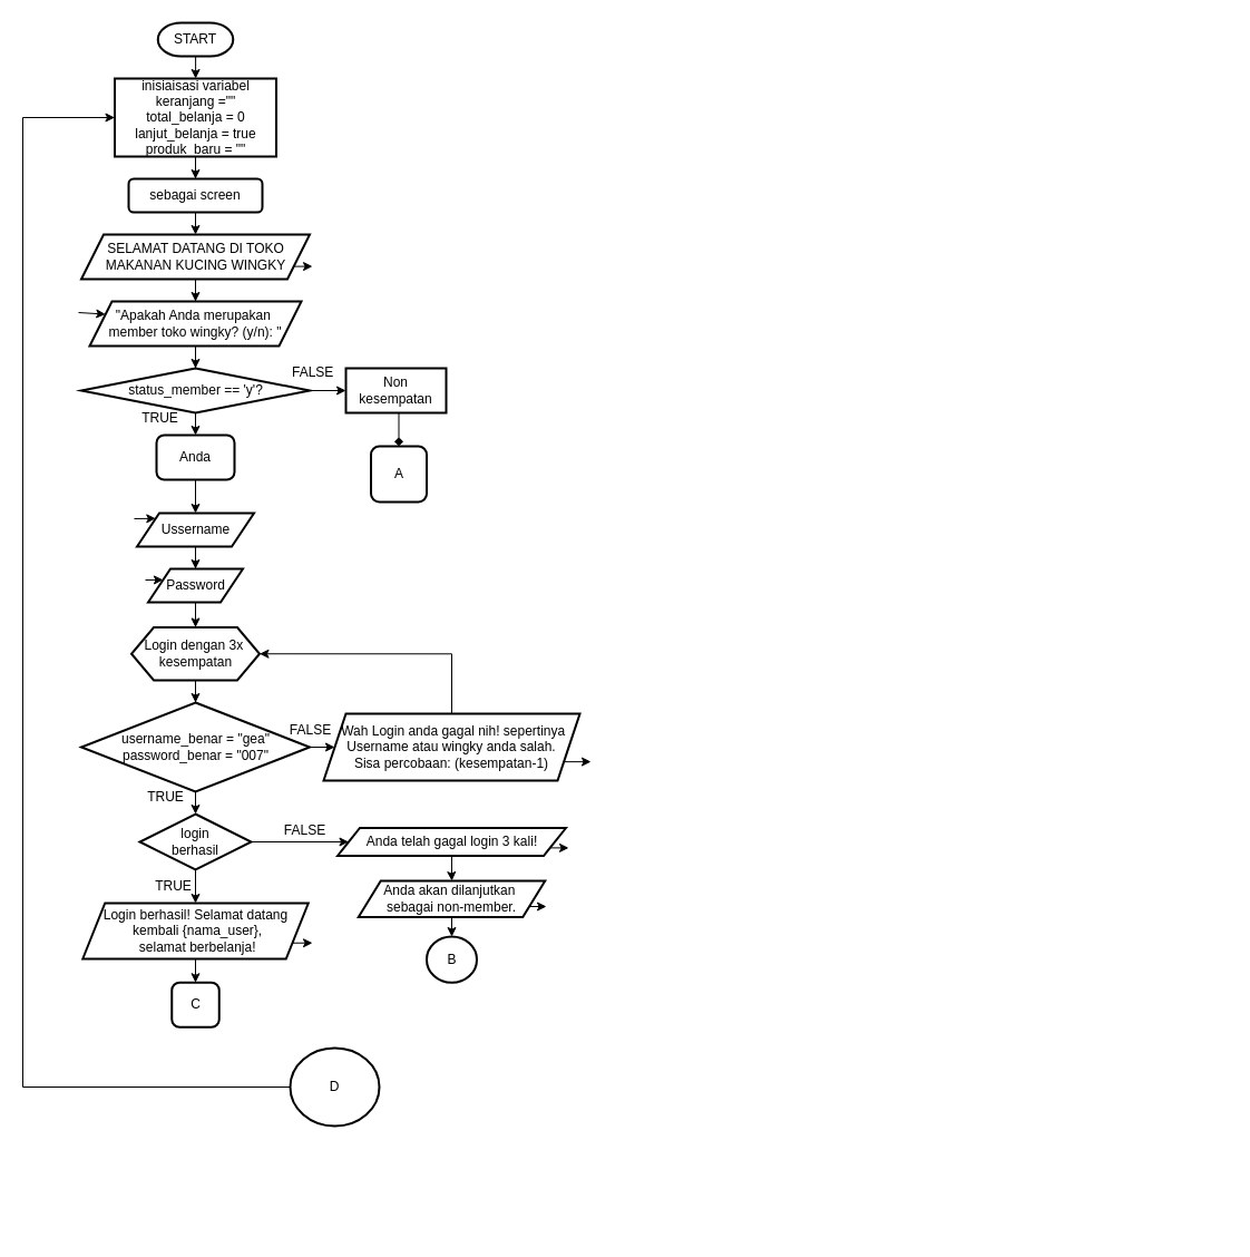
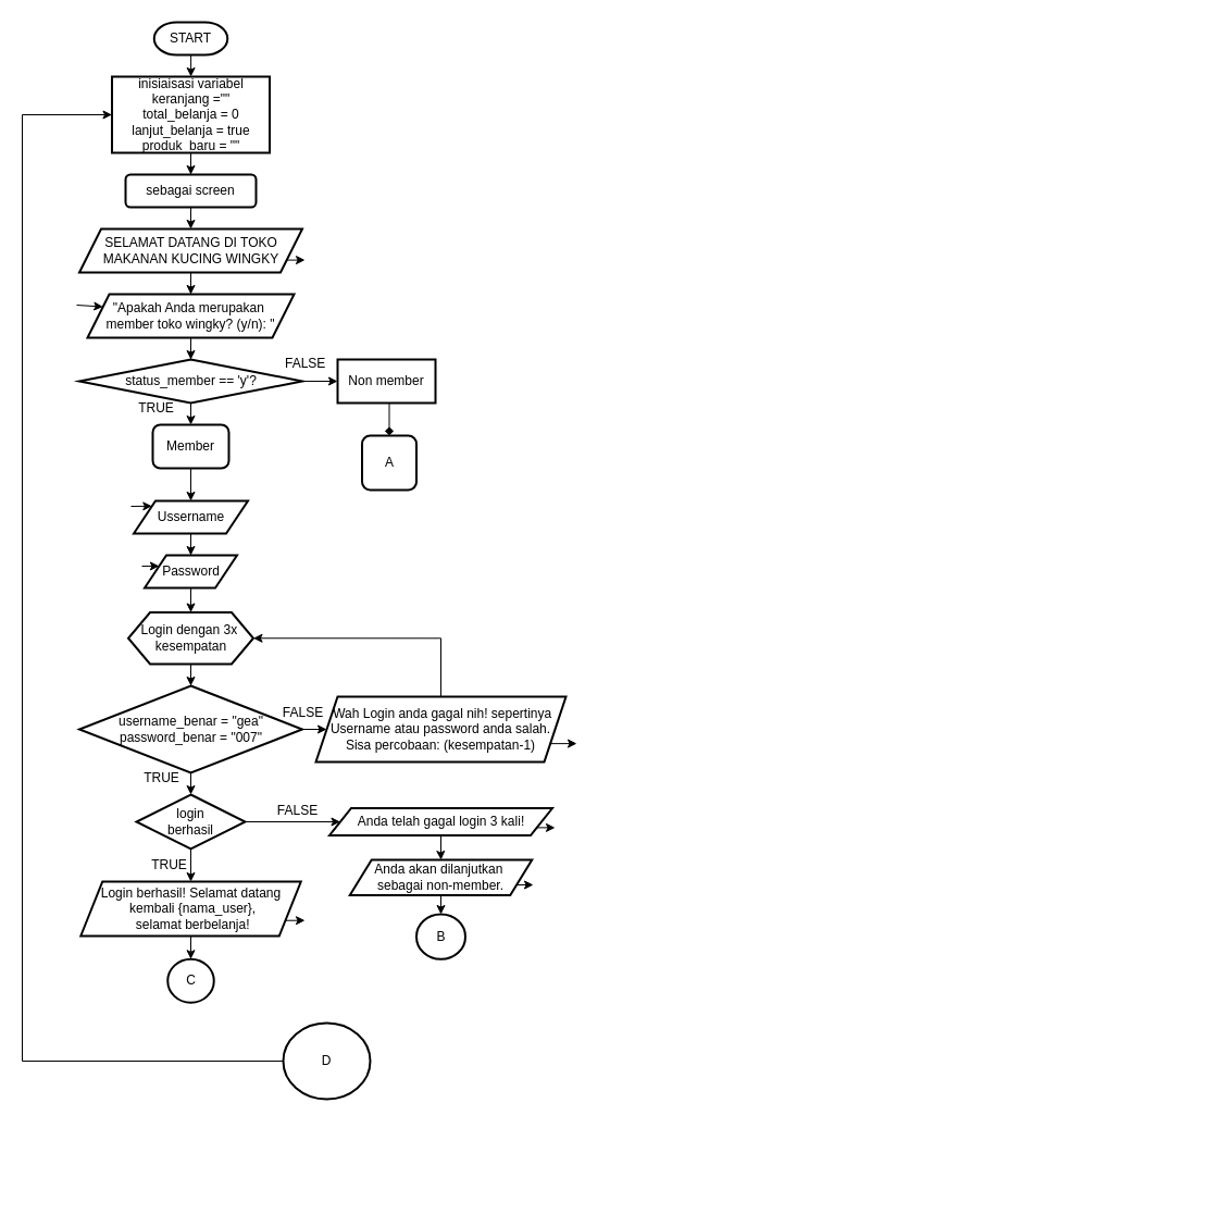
  <mxCell id="0" />
  <mxCell id="1" parent="0" />
  <mxCell id="2" value="" style="edgeStyle=orthogonalEdgeStyle;rounded=0;orthogonalLoop=1;jettySize=auto;html=1;" edge="1" parent="1" source="3" target="5"><mxGeometry relative="1" as="geometry" /></mxCell>
  <mxCell id="3" value="START" style="strokeWidth=2;html=1;shape=mxgraph.flowchart.terminator;whiteSpace=wrap;" vertex="1" parent="1"><mxGeometry x="141.26" y="20" width="67.5" height="30" as="geometry" /></mxCell>
  <mxCell id="4" value="" style="edgeStyle=orthogonalEdgeStyle;rounded=0;orthogonalLoop=1;jettySize=auto;html=1;" edge="1" parent="1" source="5" target="7"><mxGeometry relative="1" as="geometry" /></mxCell>
  <mxCell id="5" value="inisiaisasi variabel&lt;div&gt;keranjang =&quot;&quot;&lt;/div&gt;&lt;div&gt;total_belanja = 0&lt;/div&gt;&lt;div&gt;lanjut_belanja = true&lt;/div&gt;&lt;div&gt;produk_baru = &quot;&quot;&lt;/div&gt;" style="whiteSpace=wrap;html=1;strokeWidth=2;" vertex="1" parent="1"><mxGeometry x="102.51" y="70" width="145" height="70" as="geometry" /></mxCell>
  <mxCell id="6" style="edgeStyle=orthogonalEdgeStyle;rounded=0;orthogonalLoop=1;jettySize=auto;html=1;exitX=0.5;exitY=1;exitDx=0;exitDy=0;entryX=0.5;entryY=0;entryDx=0;entryDy=0;" edge="1" parent="1" source="7" target="10"><mxGeometry relative="1" as="geometry" /></mxCell>
  <mxCell id="7" value="sebagai screen" style="rounded=1;whiteSpace=wrap;html=1;strokeWidth=2;" vertex="1" parent="1"><mxGeometry x="115" y="160" width="120" height="30" as="geometry" /></mxCell>
  <mxCell id="8" value="" style="edgeStyle=orthogonalEdgeStyle;rounded=0;orthogonalLoop=1;jettySize=auto;html=1;" edge="1" parent="1" source="10" target="12"><mxGeometry relative="1" as="geometry" /></mxCell>
  <mxCell id="9" style="edgeStyle=orthogonalEdgeStyle;rounded=0;orthogonalLoop=1;jettySize=auto;html=1;exitX=1;exitY=0.75;exitDx=0;exitDy=0;" edge="1" parent="1" source="10"><mxGeometry relative="1" as="geometry"><mxPoint x="280" y="239" as="targetPoint" /></mxGeometry></mxCell>
  <mxCell id="10" value="SELAMAT DATANG DI TOKO MAKANAN KUCING WINGKY" style="shape=parallelogram;perimeter=parallelogramPerimeter;whiteSpace=wrap;html=1;fixedSize=1;strokeWidth=2;" vertex="1" parent="1"><mxGeometry x="72.5" y="210" width="205" height="40" as="geometry" /></mxCell>
  <mxCell id="11" value="" style="edgeStyle=orthogonalEdgeStyle;rounded=0;orthogonalLoop=1;jettySize=auto;html=1;" edge="1" parent="1" source="12" target="15"><mxGeometry relative="1" as="geometry" /></mxCell>
  <mxCell id="12" value="&quot;Apakah Anda merupakan&amp;nbsp;&lt;div&gt;member toko wingky? (y/n): &quot;&lt;/div&gt;" style="shape=parallelogram;perimeter=parallelogramPerimeter;whiteSpace=wrap;html=1;fixedSize=1;strokeWidth=2;" vertex="1" parent="1"><mxGeometry x="80" y="270" width="190" height="40" as="geometry" /></mxCell>
  <mxCell id="13" value="" style="edgeStyle=orthogonalEdgeStyle;rounded=0;orthogonalLoop=1;jettySize=auto;html=1;" edge="1" parent="1" source="15" target="22"><mxGeometry relative="1" as="geometry" /></mxCell>
  <mxCell id="14" style="edgeStyle=orthogonalEdgeStyle;rounded=0;orthogonalLoop=1;jettySize=auto;html=1;exitX=0.5;exitY=1;exitDx=0;exitDy=0;entryX=0.5;entryY=0;entryDx=0;entryDy=0;" edge="1" parent="1" source="15" target="25"><mxGeometry relative="1" as="geometry" /></mxCell>
  <mxCell id="15" value="status_member == 'y'?" style="rhombus;whiteSpace=wrap;html=1;strokeWidth=2;" vertex="1" parent="1"><mxGeometry x="72.5" y="330" width="205" height="40" as="geometry" /></mxCell>
  <mxCell id="16" value="" style="endArrow=classic;html=1;rounded=0;entryX=0;entryY=0.25;entryDx=0;entryDy=0;" edge="1" parent="1" target="12"><mxGeometry width="50" height="50" relative="1" as="geometry"><mxPoint x="70" y="280" as="sourcePoint" /><mxPoint x="250" y="270" as="targetPoint" /></mxGeometry></mxCell>
  <mxCell id="17" value="TRUE" style="text;html=1;align=center;verticalAlign=middle;resizable=0;points=[];autosize=1;strokeColor=none;fillColor=none;" vertex="1" parent="1"><mxGeometry x="112.5" y="360" width="60" height="30" as="geometry" /></mxCell>
  <mxCell id="18" style="edgeStyle=orthogonalEdgeStyle;rounded=0;orthogonalLoop=1;jettySize=auto;html=1;exitX=0.5;exitY=1;exitDx=0;exitDy=0;exitPerimeter=0;entryX=0.5;entryY=0;entryDx=0;entryDy=0;" edge="1" parent="1" source="20" target="40"><mxGeometry relative="1" as="geometry" /></mxCell>
  <mxCell id="19" value="" style="edgeStyle=orthogonalEdgeStyle;rounded=0;orthogonalLoop=1;jettySize=auto;html=1;" edge="1" parent="1" source="20" target="44"><mxGeometry relative="1" as="geometry" /></mxCell>
  <mxCell id="20" value="login&lt;div&gt;berhasil&lt;/div&gt;" style="strokeWidth=2;html=1;shape=mxgraph.flowchart.decision;whiteSpace=wrap;" vertex="1" parent="1"><mxGeometry x="125" y="730" width="100" height="50" as="geometry" /></mxCell>
  <mxCell id="21" style="edgeStyle=orthogonalEdgeStyle;rounded=0;orthogonalLoop=1;jettySize=auto;html=1;exitX=0.5;exitY=1;exitDx=0;exitDy=0;entryX=0.5;entryY=0;entryDx=0;entryDy=0;endArrow=diamond;" edge="1" parent="1" source="22" target="23"><mxGeometry relative="1" as="geometry" /></mxCell>
- <mxCell id="22" value="Non kesempatan" style="whiteSpace=wrap;html=1;strokeWidth=2;" vertex="1" parent="1"><mxGeometry x="310" y="330" width="90" height="40" as="geometry" /></mxCell>
+ <mxCell id="22" value="Non member" style="whiteSpace=wrap;html=1;strokeWidth=2;" vertex="1" parent="1"><mxGeometry x="310" y="330" width="90" height="40" as="geometry" /></mxCell>
  <mxCell id="23" value="A" style="whiteSpace=wrap;html=1;aspect=fixed;strokeWidth=2;rounded=1;" vertex="1" parent="1"><mxGeometry x="332.51" y="400" width="50" height="50" as="geometry" /></mxCell>
  <mxCell id="24" value="" style="edgeStyle=orthogonalEdgeStyle;rounded=0;orthogonalLoop=1;jettySize=auto;html=1;" edge="1" parent="1" source="25" target="28"><mxGeometry relative="1" as="geometry" /></mxCell>
- <mxCell id="25" value="Anda" style="rounded=1;whiteSpace=wrap;html=1;absoluteArcSize=1;arcSize=14;strokeWidth=2;" vertex="1" parent="1"><mxGeometry x="140" y="390" width="70" height="40" as="geometry" /></mxCell>
+ <mxCell id="25" value="Member" style="rounded=1;whiteSpace=wrap;html=1;absoluteArcSize=1;arcSize=14;strokeWidth=2;" vertex="1" parent="1"><mxGeometry x="140" y="390" width="70" height="40" as="geometry" /></mxCell>
  <mxCell id="26" value="&lt;div style=&quot;text-align: center;&quot;&gt;&lt;span style=&quot;text-wrap-mode: nowrap;&quot;&gt;FALSE&lt;/span&gt;&lt;/div&gt;" style="text;whiteSpace=wrap;html=1;" vertex="1" parent="1"><mxGeometry x="260" y="320" width="70" height="40" as="geometry" /></mxCell>
  <mxCell id="27" value="" style="edgeStyle=orthogonalEdgeStyle;rounded=0;orthogonalLoop=1;jettySize=auto;html=1;" edge="1" parent="1" source="28" target="30"><mxGeometry relative="1" as="geometry" /></mxCell>
  <mxCell id="28" value="Ussername" style="shape=parallelogram;perimeter=parallelogramPerimeter;whiteSpace=wrap;html=1;fixedSize=1;rounded=0;absoluteArcSize=1;arcSize=14;strokeWidth=2;" vertex="1" parent="1"><mxGeometry x="122.5" y="460" width="105" height="30" as="geometry" /></mxCell>
  <mxCell id="29" value="" style="edgeStyle=orthogonalEdgeStyle;rounded=0;orthogonalLoop=1;jettySize=auto;html=1;" edge="1" parent="1" source="30" target="32"><mxGeometry relative="1" as="geometry" /></mxCell>
  <mxCell id="30" value="Password" style="shape=parallelogram;perimeter=parallelogramPerimeter;whiteSpace=wrap;html=1;fixedSize=1;rounded=0;absoluteArcSize=1;arcSize=14;strokeWidth=2;" vertex="1" parent="1"><mxGeometry x="132.5" y="510" width="85" height="30" as="geometry" /></mxCell>
  <mxCell id="31" value="" style="edgeStyle=orthogonalEdgeStyle;rounded=0;orthogonalLoop=1;jettySize=auto;html=1;" edge="1" parent="1" source="32" target="34"><mxGeometry relative="1" as="geometry" /></mxCell>
  <mxCell id="32" value="Login dengan 3x&amp;nbsp;&lt;div&gt;kesempatan&lt;/div&gt;" style="shape=hexagon;perimeter=hexagonPerimeter2;whiteSpace=wrap;html=1;fixedSize=1;rounded=0;absoluteArcSize=1;arcSize=14;strokeWidth=2;" vertex="1" parent="1"><mxGeometry x="117.5" y="562.5" width="115" height="47.5" as="geometry" /></mxCell>
  <mxCell id="33" value="" style="edgeStyle=orthogonalEdgeStyle;rounded=0;orthogonalLoop=1;jettySize=auto;html=1;" edge="1" parent="1" source="34" target="37"><mxGeometry relative="1" as="geometry" /></mxCell>
  <mxCell id="34" value="&lt;div&gt;username_benar = &quot;gea&quot;&lt;/div&gt;&lt;div&gt;password_benar = &quot;007&quot;&lt;/div&gt;" style="rhombus;whiteSpace=wrap;html=1;rounded=0;absoluteArcSize=1;arcSize=14;strokeWidth=2;" vertex="1" parent="1"><mxGeometry x="72.5" y="630" width="205" height="80" as="geometry" /></mxCell>
  <mxCell id="35" style="edgeStyle=orthogonalEdgeStyle;rounded=0;orthogonalLoop=1;jettySize=auto;html=1;exitX=0.5;exitY=0;exitDx=0;exitDy=0;entryX=1;entryY=0.5;entryDx=0;entryDy=0;" edge="1" parent="1" source="37" target="32"><mxGeometry relative="1" as="geometry" /></mxCell>
  <mxCell id="36" style="edgeStyle=orthogonalEdgeStyle;rounded=0;orthogonalLoop=1;jettySize=auto;html=1;exitX=1;exitY=0.75;exitDx=0;exitDy=0;" edge="1" parent="1" source="37"><mxGeometry relative="1" as="geometry"><mxPoint x="530" y="683" as="targetPoint" /></mxGeometry></mxCell>
- <mxCell id="37" value="&lt;div&gt;&amp;nbsp;Wah Login anda gagal nih! sepertinya Username atau wingky anda salah.&lt;/div&gt;&lt;div&gt;Sisa percobaan: (kesempatan-1)&lt;/div&gt;" style="shape=parallelogram;perimeter=parallelogramPerimeter;whiteSpace=wrap;html=1;fixedSize=1;rounded=0;absoluteArcSize=1;arcSize=14;strokeWidth=2;" vertex="1" parent="1"><mxGeometry x="290" y="640" width="230" height="60" as="geometry" /></mxCell>
+ <mxCell id="37" value="&lt;div&gt;&amp;nbsp;Wah Login anda gagal nih! sepertinya Username atau password anda salah.&lt;/div&gt;&lt;div&gt;Sisa percobaan: (kesempatan-1)&lt;/div&gt;" style="shape=parallelogram;perimeter=parallelogramPerimeter;whiteSpace=wrap;html=1;fixedSize=1;rounded=0;absoluteArcSize=1;arcSize=14;strokeWidth=2;" vertex="1" parent="1"><mxGeometry x="290" y="640" width="230" height="60" as="geometry" /></mxCell>
  <mxCell id="38" style="edgeStyle=orthogonalEdgeStyle;rounded=0;orthogonalLoop=1;jettySize=auto;html=1;exitX=1;exitY=0.75;exitDx=0;exitDy=0;" edge="1" parent="1" source="40"><mxGeometry relative="1" as="geometry"><mxPoint x="280" y="846" as="targetPoint" /></mxGeometry></mxCell>
  <mxCell id="39" style="edgeStyle=orthogonalEdgeStyle;rounded=0;orthogonalLoop=1;jettySize=auto;html=1;exitX=0.5;exitY=1;exitDx=0;exitDy=0;entryX=0.5;entryY=0;entryDx=0;entryDy=0;" edge="1" parent="1" source="40" target="49"><mxGeometry relative="1" as="geometry" /></mxCell>
  <mxCell id="40" value="Login berhasil! Selamat datang&lt;div&gt;&amp;nbsp;kembali {nama_user},&lt;/div&gt;&lt;div&gt;&amp;nbsp;selamat berbelanja!&lt;/div&gt;" style="shape=parallelogram;perimeter=parallelogramPerimeter;whiteSpace=wrap;html=1;fixedSize=1;rounded=0;absoluteArcSize=1;arcSize=14;strokeWidth=2;" vertex="1" parent="1"><mxGeometry x="73.75" y="810" width="202.5" height="50" as="geometry" /></mxCell>
  <mxCell id="41" style="edgeStyle=orthogonalEdgeStyle;rounded=0;orthogonalLoop=1;jettySize=auto;html=1;exitX=0.5;exitY=1;exitDx=0;exitDy=0;entryX=0.5;entryY=0;entryDx=0;entryDy=0;entryPerimeter=0;" edge="1" parent="1" source="34" target="20"><mxGeometry relative="1" as="geometry" /></mxCell>
  <mxCell id="42" value="" style="edgeStyle=orthogonalEdgeStyle;rounded=0;orthogonalLoop=1;jettySize=auto;html=1;" edge="1" parent="1" source="44" target="47"><mxGeometry relative="1" as="geometry" /></mxCell>
  <mxCell id="43" style="edgeStyle=orthogonalEdgeStyle;rounded=0;orthogonalLoop=1;jettySize=auto;html=1;exitX=1;exitY=0.75;exitDx=0;exitDy=0;" edge="1" parent="1" source="44"><mxGeometry relative="1" as="geometry"><mxPoint x="510" y="760" as="targetPoint" /></mxGeometry></mxCell>
  <mxCell id="44" value="Anda telah gagal login 3 kali!" style="shape=parallelogram;perimeter=parallelogramPerimeter;whiteSpace=wrap;html=1;fixedSize=1;strokeWidth=2;" vertex="1" parent="1"><mxGeometry x="302.5" y="742.5" width="205" height="25" as="geometry" /></mxCell>
  <mxCell id="45" style="edgeStyle=orthogonalEdgeStyle;rounded=0;orthogonalLoop=1;jettySize=auto;html=1;exitX=1;exitY=0.75;exitDx=0;exitDy=0;" edge="1" parent="1" source="47"><mxGeometry relative="1" as="geometry"><mxPoint x="490" y="813" as="targetPoint" /></mxGeometry></mxCell>
  <mxCell id="46" style="edgeStyle=orthogonalEdgeStyle;rounded=0;orthogonalLoop=1;jettySize=auto;html=1;exitX=0.5;exitY=1;exitDx=0;exitDy=0;entryX=0.5;entryY=0;entryDx=0;entryDy=0;" edge="1" parent="1" source="47" target="48"><mxGeometry relative="1" as="geometry" /></mxCell>
  <mxCell id="47" value="Anda akan dilanjutkan&amp;nbsp;&lt;div&gt;sebagai non-member.&lt;/div&gt;" style="shape=parallelogram;perimeter=parallelogramPerimeter;whiteSpace=wrap;html=1;fixedSize=1;strokeWidth=2;" vertex="1" parent="1"><mxGeometry x="321.25" y="790" width="167.5" height="32.5" as="geometry" /></mxCell>
  <mxCell id="48" value="B" style="ellipse;whiteSpace=wrap;html=1;strokeWidth=2;" vertex="1" parent="1"><mxGeometry x="382.5" y="840" width="45" height="41.25" as="geometry" /></mxCell>
- <mxCell id="49" value="C" style="whiteSpace=wrap;html=1;absoluteArcSize=1;arcSize=14;strokeWidth=2;rounded=1;" vertex="1" parent="1"><mxGeometry x="153.75" y="881.25" width="42.5" height="40" as="geometry" /></mxCell>
+ <mxCell id="49" value="C" style="ellipse;whiteSpace=wrap;html=1;rounded=0;absoluteArcSize=1;arcSize=14;strokeWidth=2;" vertex="1" parent="1"><mxGeometry x="153.75" y="881.25" width="42.5" height="40" as="geometry" /></mxCell>
  <mxCell id="50" style="edgeStyle=orthogonalEdgeStyle;rounded=0;orthogonalLoop=1;jettySize=auto;html=1;exitX=0;exitY=0.5;exitDx=0;exitDy=0;entryX=0;entryY=0.5;entryDx=0;entryDy=0;" edge="1" parent="1"><mxGeometry relative="1" as="geometry"><mxPoint x="1099.99" y="1105.505" as="sourcePoint" /><Array as="points"><mxPoint x="620" y="1105" /><mxPoint x="620" y="20" /></Array></mxGeometry></mxCell>
  <mxCell id="51" style="edgeStyle=orthogonalEdgeStyle;rounded=0;orthogonalLoop=1;jettySize=auto;html=1;exitX=0;exitY=0.5;exitDx=0;exitDy=0;entryX=0;entryY=0.5;entryDx=0;entryDy=0;" edge="1" parent="1" source="52" target="5"><mxGeometry relative="1" as="geometry"><Array as="points"><mxPoint x="20" y="975" /><mxPoint x="20" y="105" /></Array></mxGeometry></mxCell>
  <mxCell id="52" value="D" style="ellipse;whiteSpace=wrap;html=1;rounded=1;absoluteArcSize=1;arcSize=14;strokeWidth=2;" vertex="1" parent="1"><mxGeometry x="260" y="940" width="80" height="70" as="geometry" /></mxCell>
  <mxCell id="53" value="FALSE" style="text;html=1;align=center;verticalAlign=middle;resizable=0;points=[];autosize=1;strokeColor=none;fillColor=none;" vertex="1" parent="1"><mxGeometry x="242.5" y="730" width="60" height="30" as="geometry" /></mxCell>
  <mxCell id="54" value="FALSE" style="text;html=1;align=center;verticalAlign=middle;resizable=0;points=[];autosize=1;strokeColor=none;fillColor=none;" vertex="1" parent="1"><mxGeometry x="247.51" y="640" width="60" height="30" as="geometry" /></mxCell>
  <mxCell id="55" value="TRUE" style="text;html=1;align=center;verticalAlign=middle;resizable=0;points=[];autosize=1;strokeColor=none;fillColor=none;" vertex="1" parent="1"><mxGeometry x="117.5" y="700" width="60" height="30" as="geometry" /></mxCell>
  <mxCell id="56" value="TRUE" style="text;html=1;align=center;verticalAlign=middle;resizable=0;points=[];autosize=1;strokeColor=none;fillColor=none;" vertex="1" parent="1"><mxGeometry x="125" y="780" width="60" height="30" as="geometry" /></mxCell>
  <mxCell id="57" value="" style="endArrow=classic;html=1;rounded=0;entryX=0;entryY=0;entryDx=0;entryDy=0;" edge="1" parent="1" target="28"><mxGeometry width="50" height="50" relative="1" as="geometry"><mxPoint x="120" y="465" as="sourcePoint" /><mxPoint x="320" y="460" as="targetPoint" /></mxGeometry></mxCell>
  <mxCell id="58" value="" style="endArrow=classic;html=1;rounded=0;entryX=0;entryY=0.25;entryDx=0;entryDy=0;" edge="1" parent="1" target="30"><mxGeometry width="50" height="50" relative="1" as="geometry"><mxPoint x="130" y="520" as="sourcePoint" /><mxPoint x="320" y="460" as="targetPoint" /></mxGeometry></mxCell>
